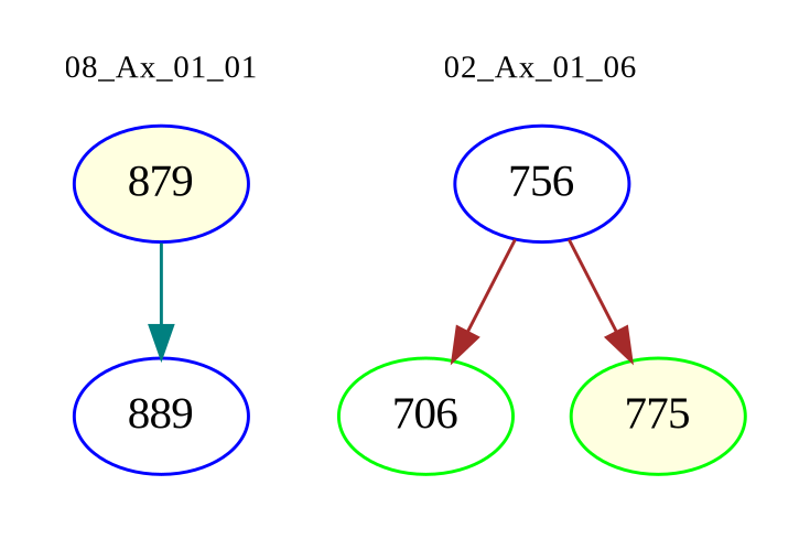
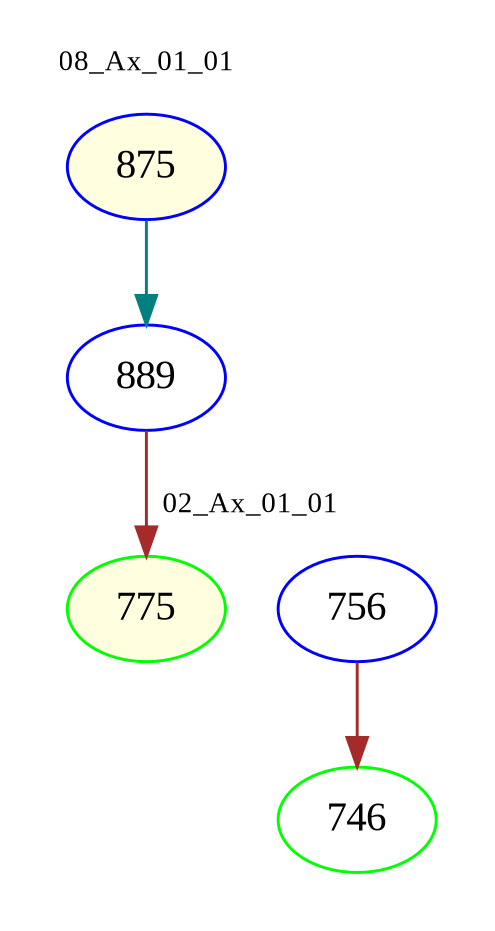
  digraph {
    fontname="Liberation Serif"
    node [color=blue fillcolor=white fontname="Liberation Serif" style=filled]
    edge [color=brown fontname="Liberation Serif"]
-   n1 [fillcolor=lightyellow label=879]
+   n1 [fillcolor=lightyellow label=875]
    n2 [label=889]
    n3 [label=756]
-   n4 [color=green label=706]
+   n4 [color=green label=746]
    n5 [color=green fillcolor=lightyellow label=775]
    subgraph cluster_1 {
      color=white
      fontsize=10
      label="08_Ax_01_01"
      n1
      n2
    }
    subgraph cluster_2 {
      color=white
      fontsize=10
-     label="02_Ax_01_06"
+     label="02_Ax_01_01"
      n3
      n4
      n5
    }
    n1 -> n2 [color=teal]
    n3 -> n4
-   n3 -> n5
+   n2 -> n5
  }
